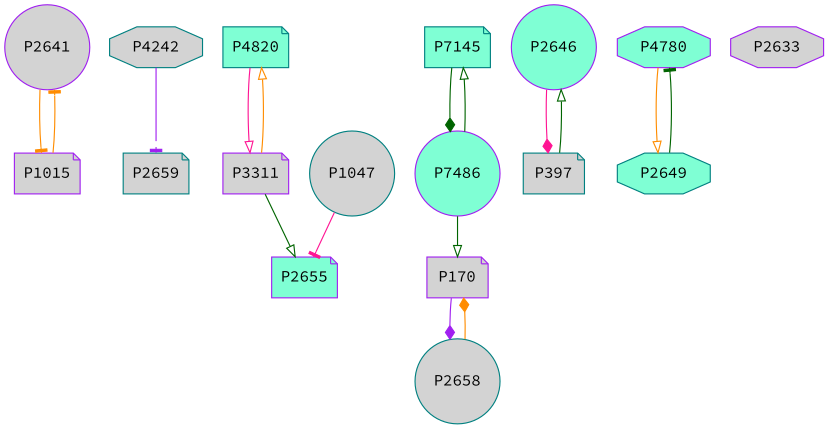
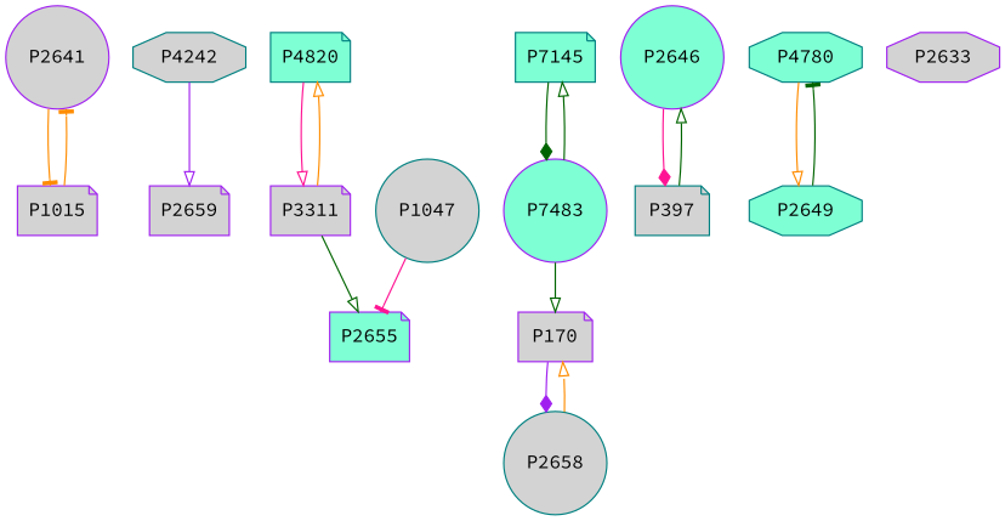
  digraph {
    fontname="Source Code Pro"
    node [color=purple fillcolor=lightgrey fontname="Source Code Pro" shape=note style=filled]
    edge [arrowhead=onormal color=darkgreen fontname="Source Code Pro"]
    P2641 [shape=circle]
    P1015
    P4242 [color=teal shape=octagon]
-   P2659 [color=teal]
+   P2659
    P4820 [color=teal fillcolor=aquamarine]
    P3311
    P2655 [fillcolor=aquamarine]
    P7145 [color=teal fillcolor=aquamarine]
-   P7483 [fillcolor=aquamarine shape=circle label=P7486]
+   P7483 [fillcolor=aquamarine shape=circle]
    P170
    P2658 [color=teal shape=circle]
    P2646 [fillcolor=aquamarine shape=circle]
    P397 [color=teal]
-   P4780 [fillcolor=aquamarine shape=octagon]
+   P4780 [color=teal fillcolor=aquamarine shape=octagon]
    P2649 [color=teal fillcolor=aquamarine shape=octagon]
    n16 [color=teal label=P1047 shape=circle]
    P2633 [shape=octagon]
    P2641 -> P1015 [arrowhead=tee color=darkorange]
    P1015 -> P2641 [arrowhead=tee color=darkorange]
-   P4242 -> P2659 [arrowhead=tee color=purple]
+   P4242 -> P2659 [color=purple]
    P4820 -> P3311 [color=deeppink]
    P3311 -> P4820 [color=darkorange]
    P3311 -> P2655
    P7145 -> P7483 [arrowhead=diamond]
    P7483 -> P7145
    P7483 -> P170
    P170 -> P2658 [arrowhead=diamond color=purple]
-   P2658 -> P170 [arrowhead=diamond color=darkorange]
+   P2658 -> P170 [color=darkorange]
    P2646 -> P397 [arrowhead=diamond color=deeppink]
    P397 -> P2646
    P4780 -> P2649 [color=darkorange]
    P2649 -> P4780 [arrowhead=tee]
    n16 -> P2655 [arrowhead=tee color=deeppink]
  }
